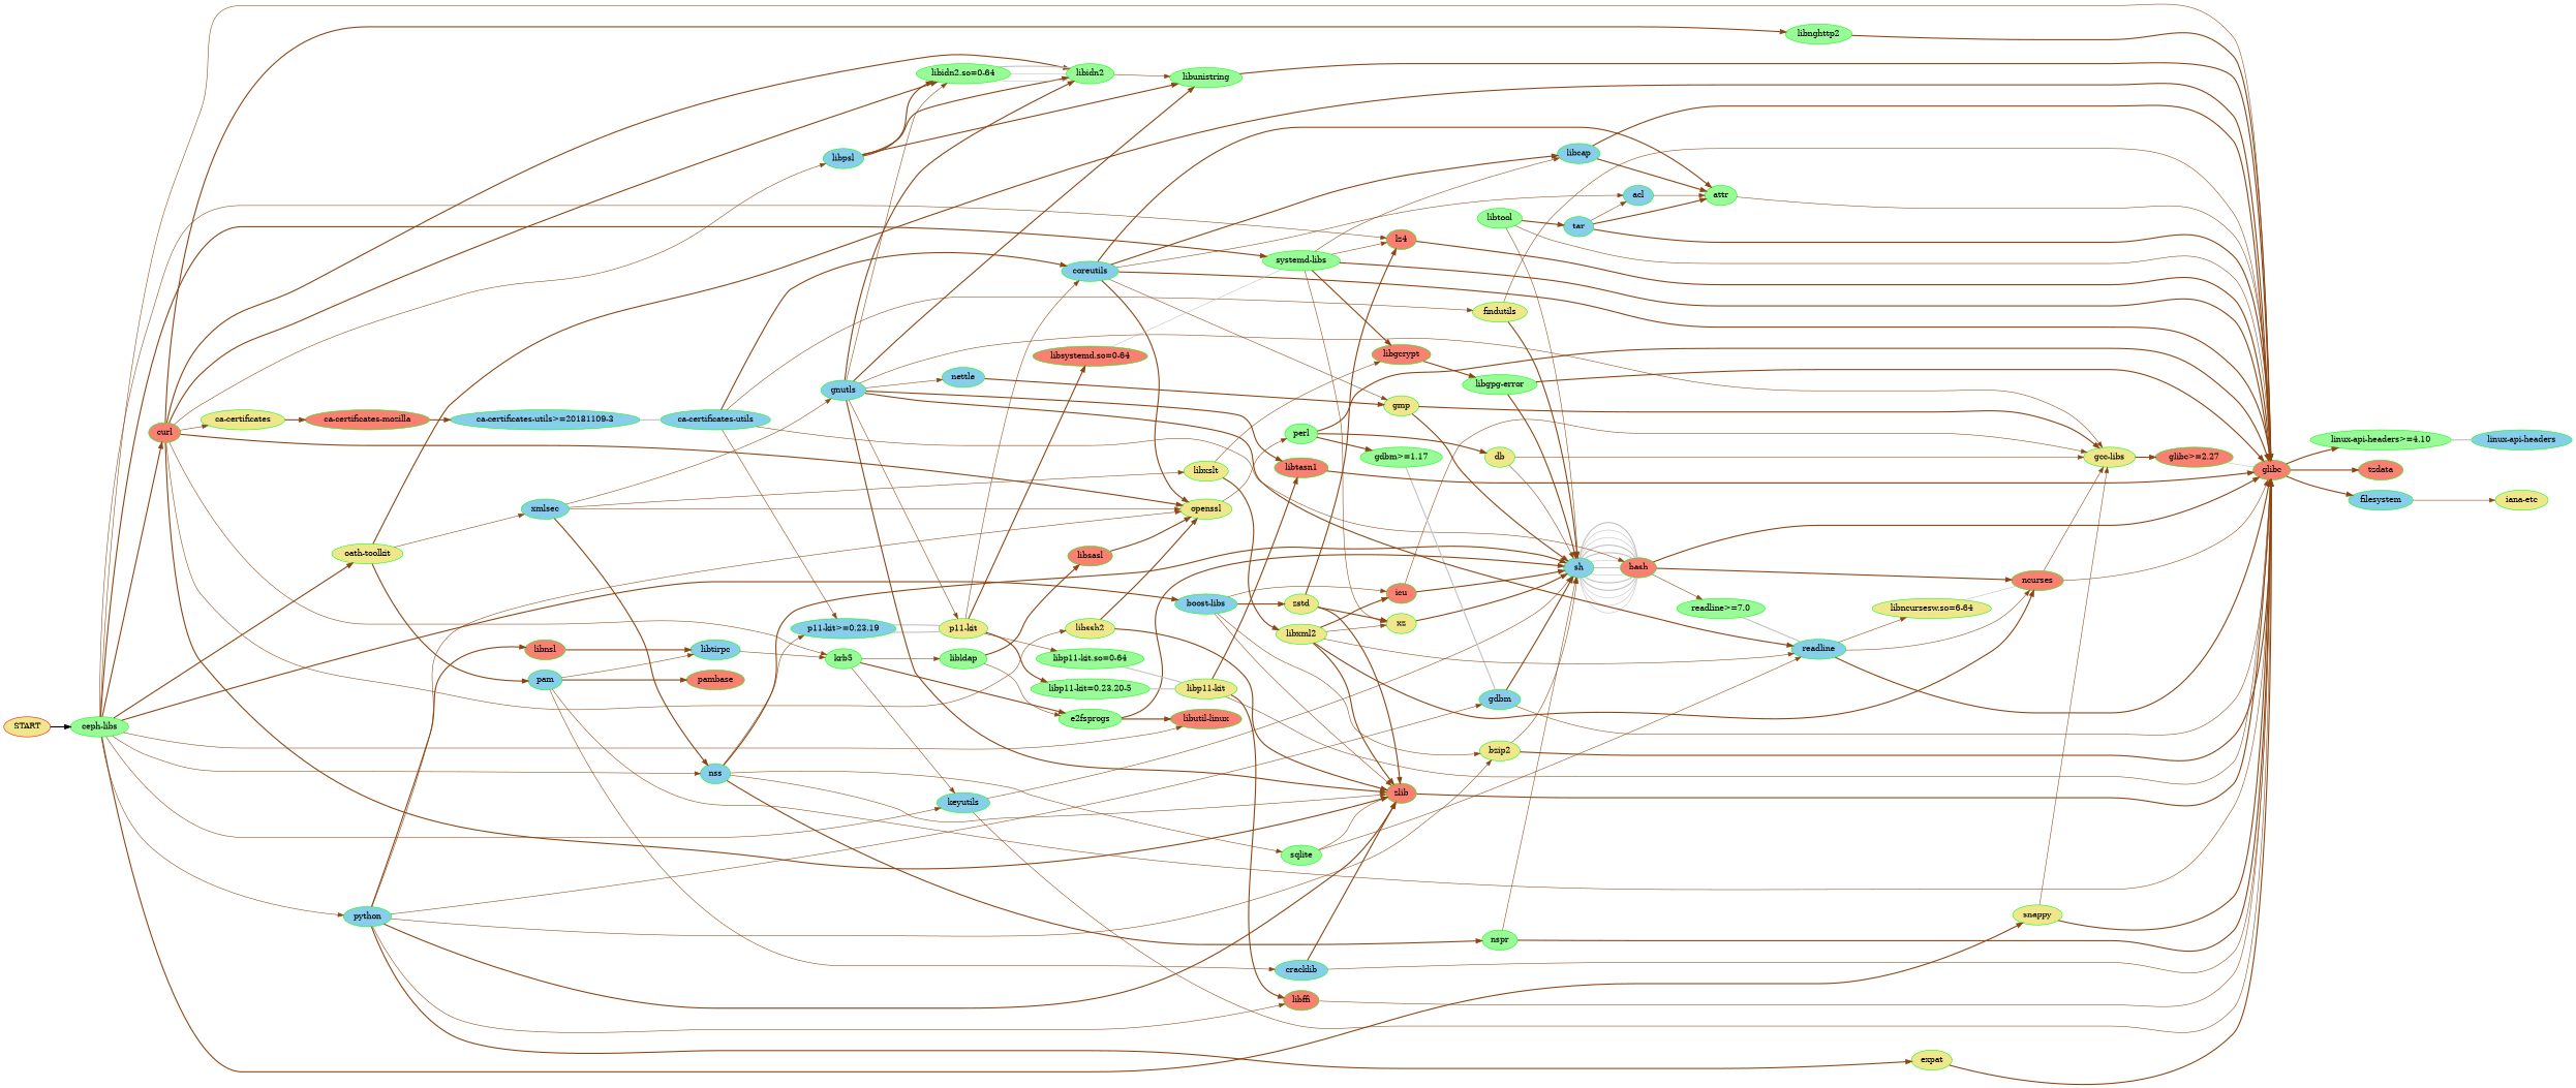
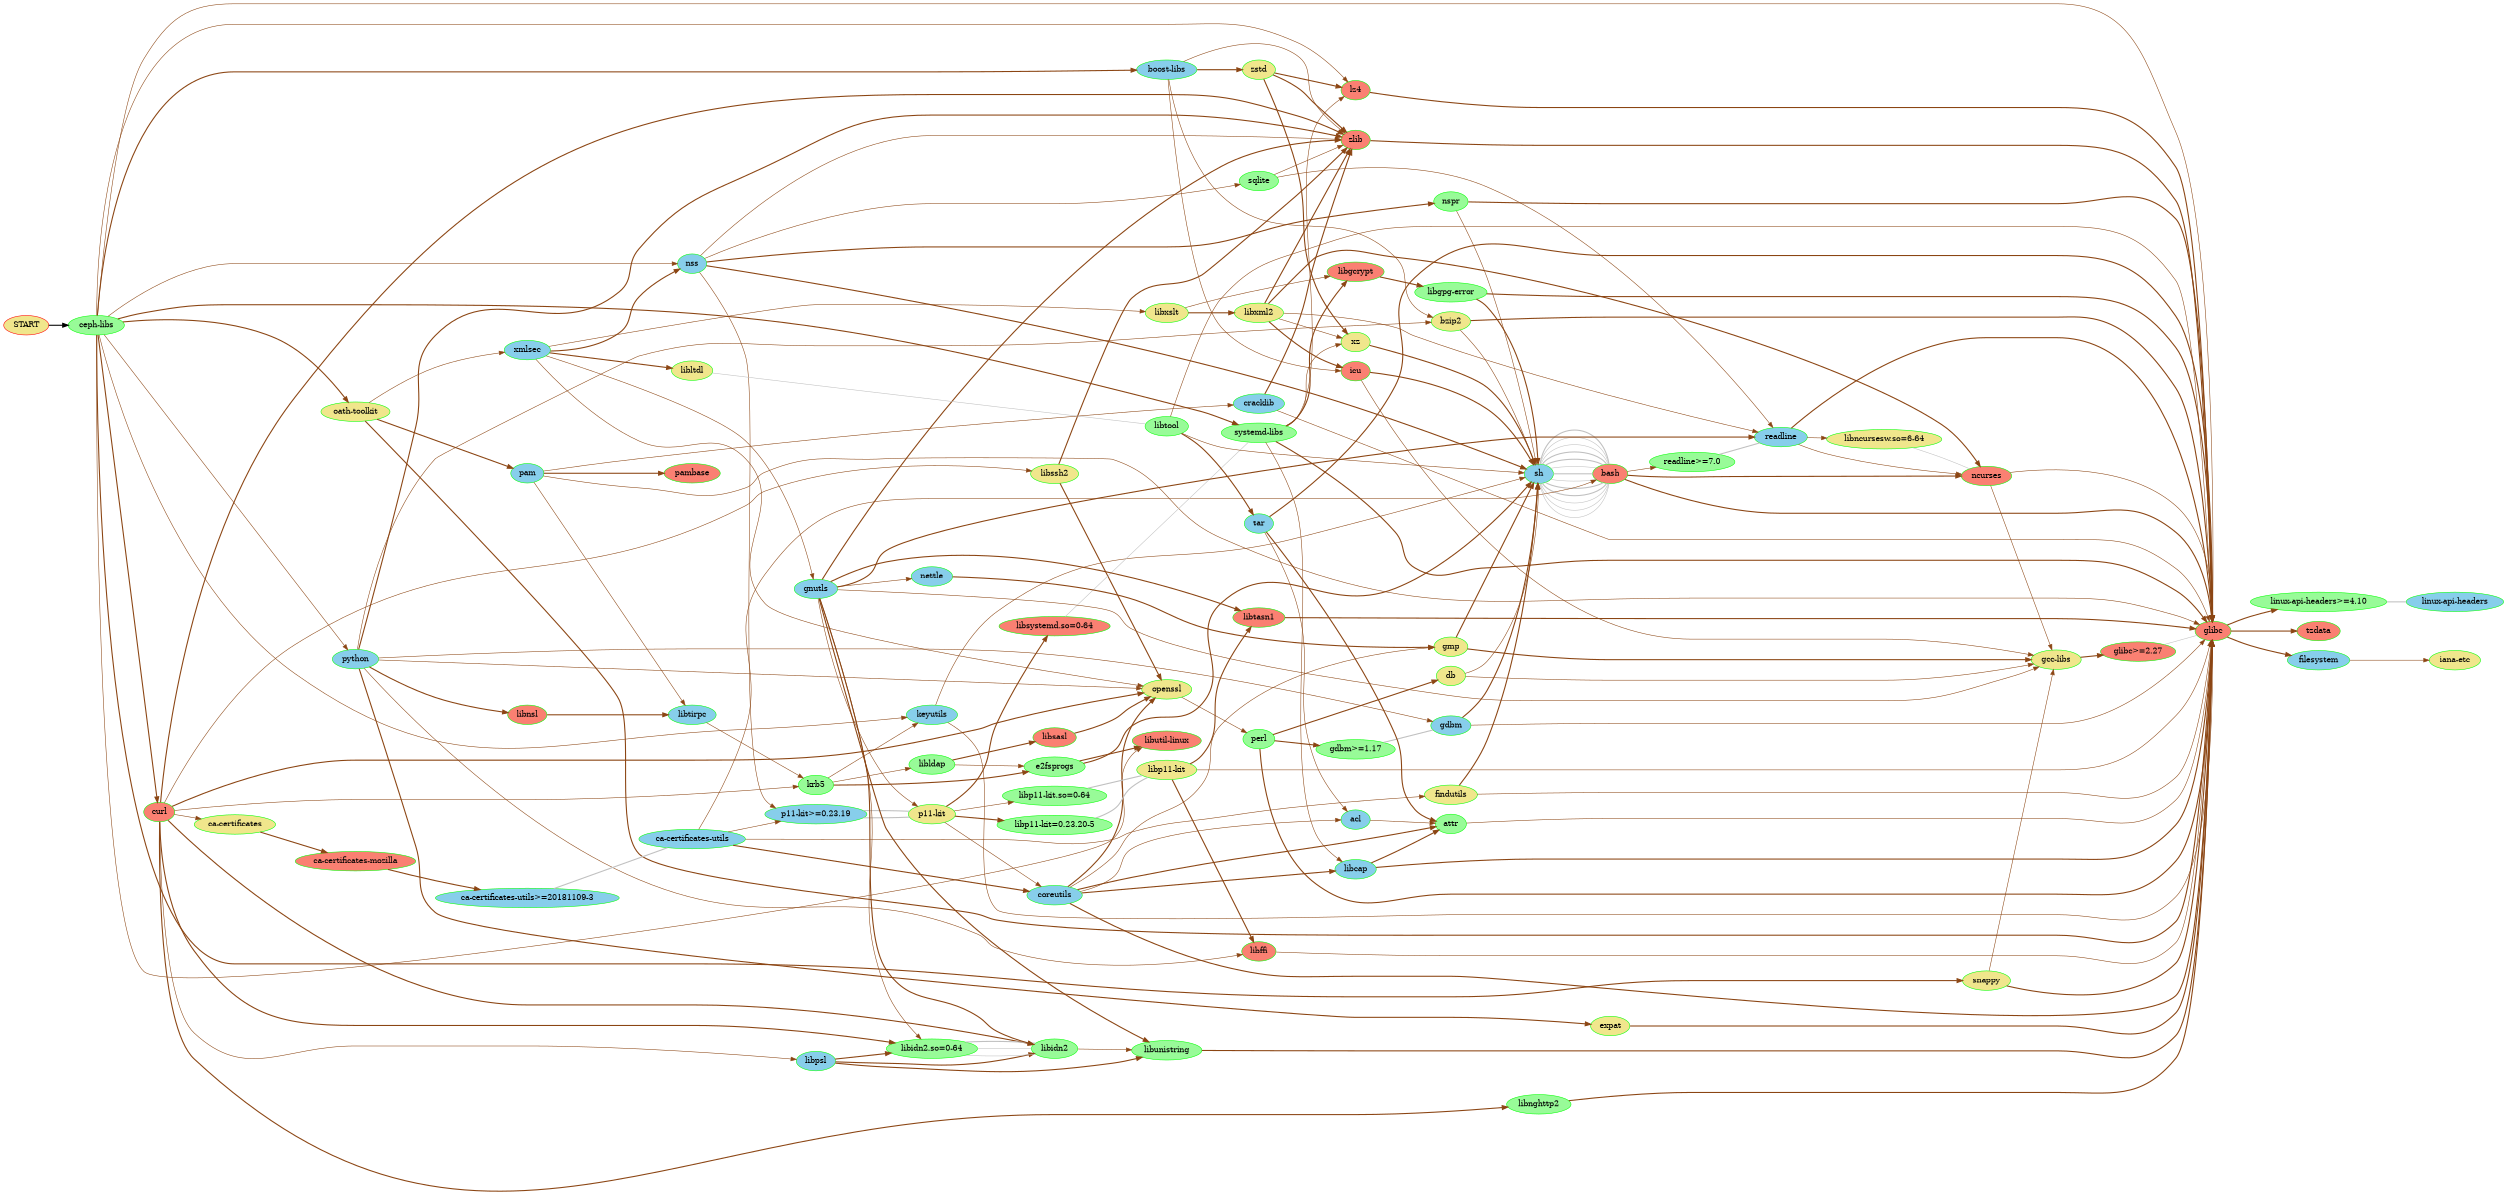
  digraph {
    fontname="DejaVu Serif"
    rankdir=LR
    node [color=green fillcolor=skyblue fontname="DejaVu Serif" style=filled]
    edge [fontname="DejaVu Serif" style=bold color=chocolate4]
    START [color=red fillcolor=khaki]
    "ceph-libs" [fillcolor=palegreen]
    "boost-libs"
    glibc [fillcolor=salmon]
    lz4 [fillcolor=salmon]
    curl [fillcolor=salmon]
    "systemd-libs" [fillcolor=palegreen]
    "libutil-linux" [fillcolor=salmon]
    keyutils
    nss
    "oath-toolkit" [fillcolor=khaki]
    python
    snappy [fillcolor=khaki]
    bzip2 [fillcolor=khaki]
    zlib [fillcolor=salmon]
    icu [fillcolor=salmon]
    zstd [fillcolor=khaki]
    "linux-api-headers>=4.10" [fillcolor=palegreen]
    tzdata [fillcolor=salmon]
    filesystem
    "ca-certificates" [fillcolor=khaki]
    openssl [fillcolor=khaki]
    krb5 [fillcolor=palegreen]
    libssh2 [fillcolor=khaki]
    libpsl
    libidn2 [fillcolor=palegreen]
    "libidn2.so=0-64" [fillcolor=palegreen]
    libnghttp2 [fillcolor=palegreen]
    xz [fillcolor=khaki]
    libcap
    libgcrypt [fillcolor=salmon]
    sh
    "p11-kit>=0.23.19"
    nspr [fillcolor=palegreen]
    sqlite [fillcolor=palegreen]
    pam
    xmlsec
    gdbm
    libffi [fillcolor=salmon]
    expat [fillcolor=khaki]
    libnsl [fillcolor=salmon]
    "gcc-libs" [fillcolor=khaki]
    bash [fillcolor=salmon]
    "linux-api-headers"
    "iana-etc" [fillcolor=khaki]
    "readline>=7.0" [fillcolor=palegreen]
    ncurses [fillcolor=salmon]
    readline
    "libncursesw.so=6-64" [fillcolor=khaki]
    "glibc>=2.27" [fillcolor=salmon]
    "ca-certificates-mozilla" [fillcolor=salmon]
    perl [fillcolor=palegreen]
    e2fsprogs [fillcolor=palegreen]
    libldap [fillcolor=palegreen]
    libunistring [fillcolor=palegreen]
    "ca-certificates-utils>=20181109-3"
    "ca-certificates-utils"
    coreutils
    findutils [fillcolor=khaki]
    acl
    attr [fillcolor=palegreen]
    gmp [fillcolor=khaki]
    "p11-kit" [fillcolor=khaki]
    "gdbm>=1.17" [fillcolor=palegreen]
    db [fillcolor=khaki]
    "libp11-kit=0.23.20-5" [fillcolor=palegreen]
    "libp11-kit.so=0-64" [fillcolor=palegreen]
    "libsystemd.so=0-64" [fillcolor=salmon]
    "libp11-kit" [fillcolor=khaki]
    libtasn1 [fillcolor=salmon]
    "libgpg-error" [fillcolor=palegreen]
    libsasl [fillcolor=salmon]
    cracklib
    libtirpc
    pambase [fillcolor=salmon]
    libxslt [fillcolor=khaki]
    gnutls
+   libltdl [fillcolor=khaki]
    libxml2 [fillcolor=khaki]
    nettle
    libtool [fillcolor=palegreen]
    tar
    START -> "ceph-libs" [color=""]
    "ceph-libs" -> "boost-libs"
    "ceph-libs" -> glibc [style=solid]
    "ceph-libs" -> lz4 [style=solid]
    "ceph-libs" -> curl
    "ceph-libs" -> "systemd-libs"
    "ceph-libs" -> "libutil-linux" [style=solid]
    "ceph-libs" -> keyutils [style=solid]
    "ceph-libs" -> nss [style=solid]
    "ceph-libs" -> "oath-toolkit"
    "ceph-libs" -> python [style=solid]
    "ceph-libs" -> snappy
    "boost-libs" -> bzip2 [style=solid]
    "boost-libs" -> zlib [style=solid]
    "boost-libs" -> icu [style=solid]
    "boost-libs" -> zstd
    glibc -> "linux-api-headers>=4.10"
    glibc -> tzdata
    glibc -> filesystem
    lz4 -> glibc
    curl -> zlib
    curl -> "ca-certificates" [style=solid]
    curl -> openssl
    curl -> krb5 [style=solid]
    curl -> libssh2 [style=solid]
    curl -> libpsl [style=solid]
    curl -> libidn2
    curl -> "libidn2.so=0-64"
    curl -> libnghttp2
    "systemd-libs" -> glibc
    "systemd-libs" -> lz4 [style=solid]
    "systemd-libs" -> xz [style=solid]
    "systemd-libs" -> libcap [style=solid]
    "systemd-libs" -> libgcrypt
    keyutils -> glibc [style=solid]
    keyutils -> sh [style=solid]
    nss -> zlib [style=solid]
    nss -> sh
    nss -> "p11-kit>=0.23.19" [style=solid]
    nss -> nspr
    nss -> sqlite [style=solid]
    "oath-toolkit" -> glibc
    "oath-toolkit" -> pam
    "oath-toolkit" -> xmlsec [style=solid]
    python -> bzip2 [style=solid]
    python -> zlib
    python -> openssl [style=solid]
    python -> gdbm [style=solid]
    python -> libffi [style=solid]
    python -> expat
    python -> libnsl
    snappy -> glibc
    snappy -> "gcc-libs" [style=solid]
    bzip2 -> glibc
    bzip2 -> sh [style=solid]
    zlib -> glibc
    icu -> sh
    icu -> "gcc-libs" [style=solid]
    zstd -> lz4
    zstd -> zlib
    zstd -> xz
    "linux-api-headers>=4.10" -> "linux-api-headers" [arrowhead=none color=grey]
    filesystem -> "iana-etc" [style=solid]
    "ca-certificates" -> "ca-certificates-mozilla"
    openssl -> perl [style=solid]
    krb5 -> keyutils [style=solid]
    krb5 -> e2fsprogs
    krb5 -> libldap [style=solid]
    libssh2 -> zlib
    libssh2 -> openssl
    libpsl -> libidn2
    libpsl -> "libidn2.so=0-64"
    libpsl -> libunistring
    libidn2 -> libunistring [style=solid]
    "libidn2.so=0-64" -> libidn2 [arrowhead=none color=grey style=solid]
    "libidn2.so=0-64" -> libidn2 [arrowhead=none color=grey style=solid]
    "libidn2.so=0-64" -> libidn2 [arrowhead=none color=grey]
    libnghttp2 -> glibc
    xz -> sh
    libcap -> glibc
    libcap -> attr
    libgcrypt -> "libgpg-error"
    sh -> bash [arrowhead=none color=grey style=solid]
    sh -> bash [arrowhead=none color=grey style=solid]
    sh -> bash [arrowhead=none color=grey style=solid]
    sh -> bash [arrowhead=none color=grey]
    sh -> bash [arrowhead=none color=grey]
    sh -> bash [arrowhead=none color=grey style=solid]
    sh -> bash [arrowhead=none color=grey]
    sh -> bash [arrowhead=none color=grey style=solid]
    sh -> bash [arrowhead=none color=grey]
    sh -> bash [arrowhead=none color=grey]
    sh -> bash [arrowhead=none color=grey style=solid]
    sh -> bash [arrowhead=none color=grey style=solid]
    sh -> bash [arrowhead=none color=grey]
    "p11-kit>=0.23.19" -> "p11-kit" [arrowhead=none color=grey]
    "p11-kit>=0.23.19" -> "p11-kit" [arrowhead=none color=grey]
    nspr -> glibc
    nspr -> sh [style=solid]
    sqlite -> zlib [style=solid]
    sqlite -> readline [style=solid]
    pam -> glibc [style=solid]
    pam -> cracklib [style=solid]
    pam -> libtirpc [style=solid]
    pam -> pambase
    xmlsec -> nss
    xmlsec -> openssl [style=solid]
    xmlsec -> libxslt [style=solid]
    xmlsec -> gnutls [style=solid]
+   xmlsec -> libltdl
    gdbm -> glibc [style=solid]
    gdbm -> sh
    libffi -> glibc [style=solid]
    expat -> glibc
    libnsl -> libtirpc
    "gcc-libs" -> "glibc>=2.27"
    bash -> glibc
    bash -> "readline>=7.0" [style=solid]
    bash -> ncurses
    "readline>=7.0" -> readline [arrowhead=none color=grey]
    ncurses -> glibc [style=solid]
    ncurses -> "gcc-libs" [style=solid]
    readline -> glibc
    readline -> ncurses [style=solid]
    readline -> "libncursesw.so=6-64" [style=solid]
    "libncursesw.so=6-64" -> ncurses [arrowhead=none color=grey style=solid]
    "glibc>=2.27" -> glibc [arrowhead=none color=grey style=solid]
    "ca-certificates-mozilla" -> "ca-certificates-utils>=20181109-3"
    perl -> glibc
    perl -> "gdbm>=1.17"
    perl -> db
    e2fsprogs -> "libutil-linux"
    e2fsprogs -> sh
    libldap -> e2fsprogs [style=solid]
    libldap -> libsasl
    libunistring -> glibc
    "ca-certificates-utils>=20181109-3" -> "ca-certificates-utils" [arrowhead=none color=grey]
    "ca-certificates-utils" -> "p11-kit>=0.23.19" [style=solid]
    "ca-certificates-utils" -> bash [style=solid]
    "ca-certificates-utils" -> coreutils
    "ca-certificates-utils" -> findutils [style=solid]
    coreutils -> glibc
    coreutils -> openssl
    coreutils -> libcap
    coreutils -> acl [style=solid]
    coreutils -> attr
    coreutils -> gmp [style=solid]
    findutils -> glibc [style=solid]
    findutils -> sh
    acl -> attr [style=solid]
    attr -> glibc [style=solid]
    gmp -> sh
    gmp -> "gcc-libs"
    "p11-kit" -> coreutils [style=solid]
    "p11-kit" -> "libp11-kit=0.23.20-5"
    "p11-kit" -> "libp11-kit.so=0-64" [style=solid]
    "p11-kit" -> "libsystemd.so=0-64"
    "gdbm>=1.17" -> gdbm [arrowhead=none color=grey]
    db -> sh [style=solid]
    db -> "gcc-libs" [style=solid]
    "libp11-kit=0.23.20-5" -> "libp11-kit" [arrowhead=none color=grey]
    "libp11-kit.so=0-64" -> "libp11-kit" [arrowhead=none color=grey]
    "libsystemd.so=0-64" -> "systemd-libs" [arrowhead=none color=grey style=solid]
    "libp11-kit" -> glibc [style=solid]
    "libp11-kit" -> libffi
    "libp11-kit" -> libtasn1
    libtasn1 -> glibc
    "libgpg-error" -> glibc
    "libgpg-error" -> sh
    libsasl -> openssl
    cracklib -> glibc [style=solid]
    cracklib -> zlib
    libtirpc -> krb5 [style=solid]
    libxslt -> libgcrypt [style=solid]
    libxslt -> libxml2
    gnutls -> zlib
    gnutls -> libidn2
    gnutls -> "libidn2.so=0-64" [style=solid]
    gnutls -> "gcc-libs" [style=solid]
    gnutls -> readline
    gnutls -> libunistring
    gnutls -> "p11-kit" [style=solid]
    gnutls -> libtasn1
    gnutls -> nettle [style=solid]
+   libltdl -> libtool [arrowhead=none color=grey style=solid]
    libxml2 -> zlib
    libxml2 -> icu
    libxml2 -> xz [style=solid]
    libxml2 -> ncurses
    libxml2 -> readline [style=solid]
    nettle -> gmp
    libtool -> glibc [style=solid]
    libtool -> sh [style=solid]
    libtool -> tar
    tar -> glibc
    tar -> acl [style=solid]
    tar -> attr
  }
